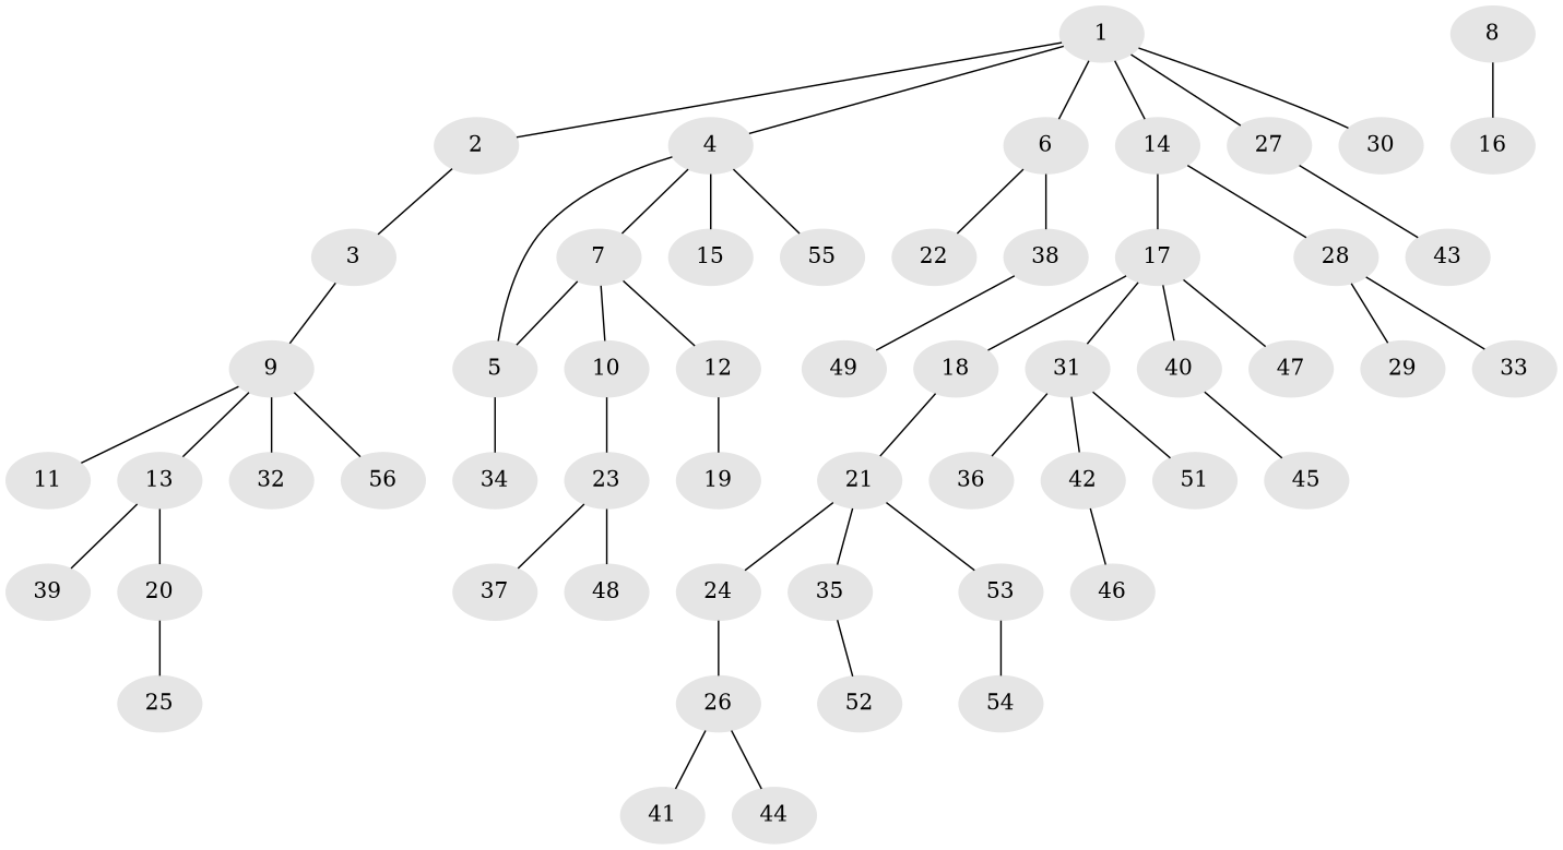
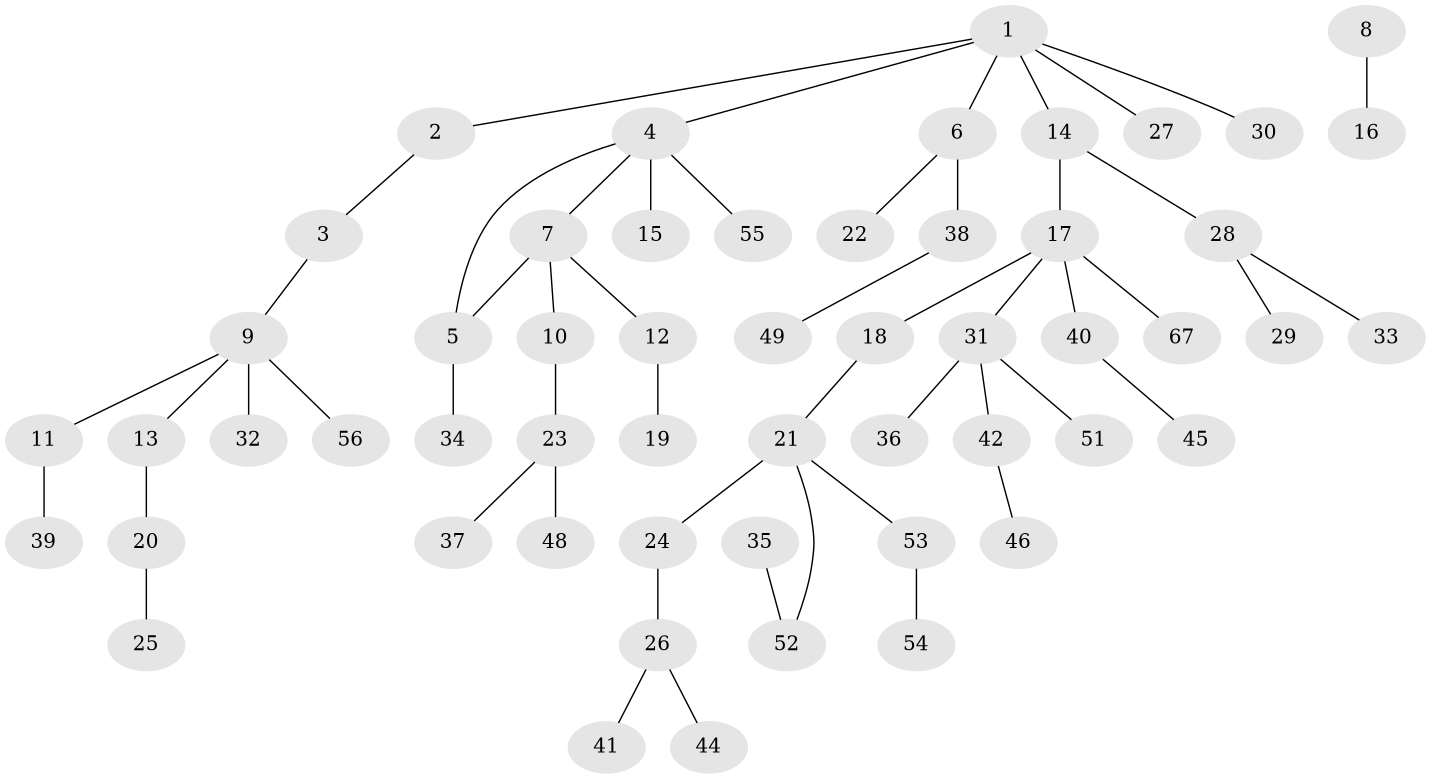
  graph {
    node [color=gray90 style=filled]
    1
    2
    4
    6
    14
    27
    30
    3
    5
    7
    15
    55
    22
    38
    17
    28
-   43
    9
    11
    13
    32
    56
    34
    10
    12
    49
    8
    16
    23
    19
    20
    39
    37
    48
    25
    18
    31
    40
-   47
+   47 [label=67]
    29
    33
    21
    36
    42
    51
    45
    24
    35
    53
    26
    52
    54
    41
    44
    46
    1 -- 2
    1 -- 4
    1 -- 6
    1 -- 14
    1 -- 27
    1 -- 30
    2 -- 3
    4 -- 5
    4 -- 7
    4 -- 15
    4 -- 55
    6 -- 22
    6 -- 38
    14 -- 17
    14 -- 28
-   27 -- 43
    3 -- 9
    5 -- 34
    7 -- 5
    7 -- 10
    7 -- 12
    38 -- 49
    17 -- 18
    17 -- 31
    17 -- 40
    17 -- 47
    28 -- 29
    28 -- 33
    9 -- 11
    9 -- 13
    9 -- 32
    9 -- 56
    13 -- 20
-   13 -- 39
+   11 -- 39
    10 -- 23
    12 -- 19
    8 -- 16
    23 -- 37
    23 -- 48
    20 -- 25
    18 -- 21
    31 -- 36
    31 -- 42
    31 -- 51
    40 -- 45
    21 -- 24
-   21 -- 35
+   21 -- 52
    21 -- 53
    42 -- 46
    24 -- 26
    35 -- 52
    53 -- 54
    26 -- 41
    26 -- 44
  }
